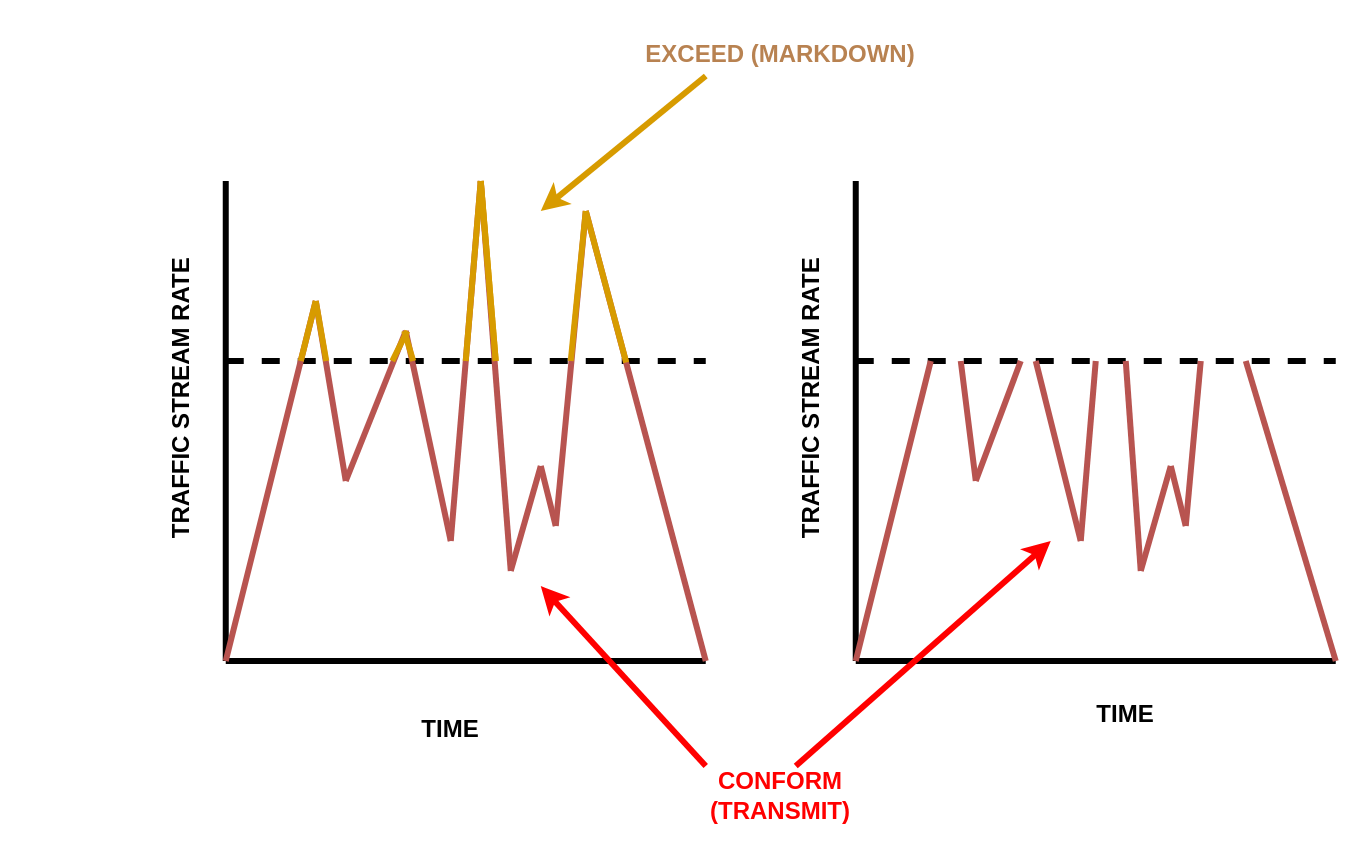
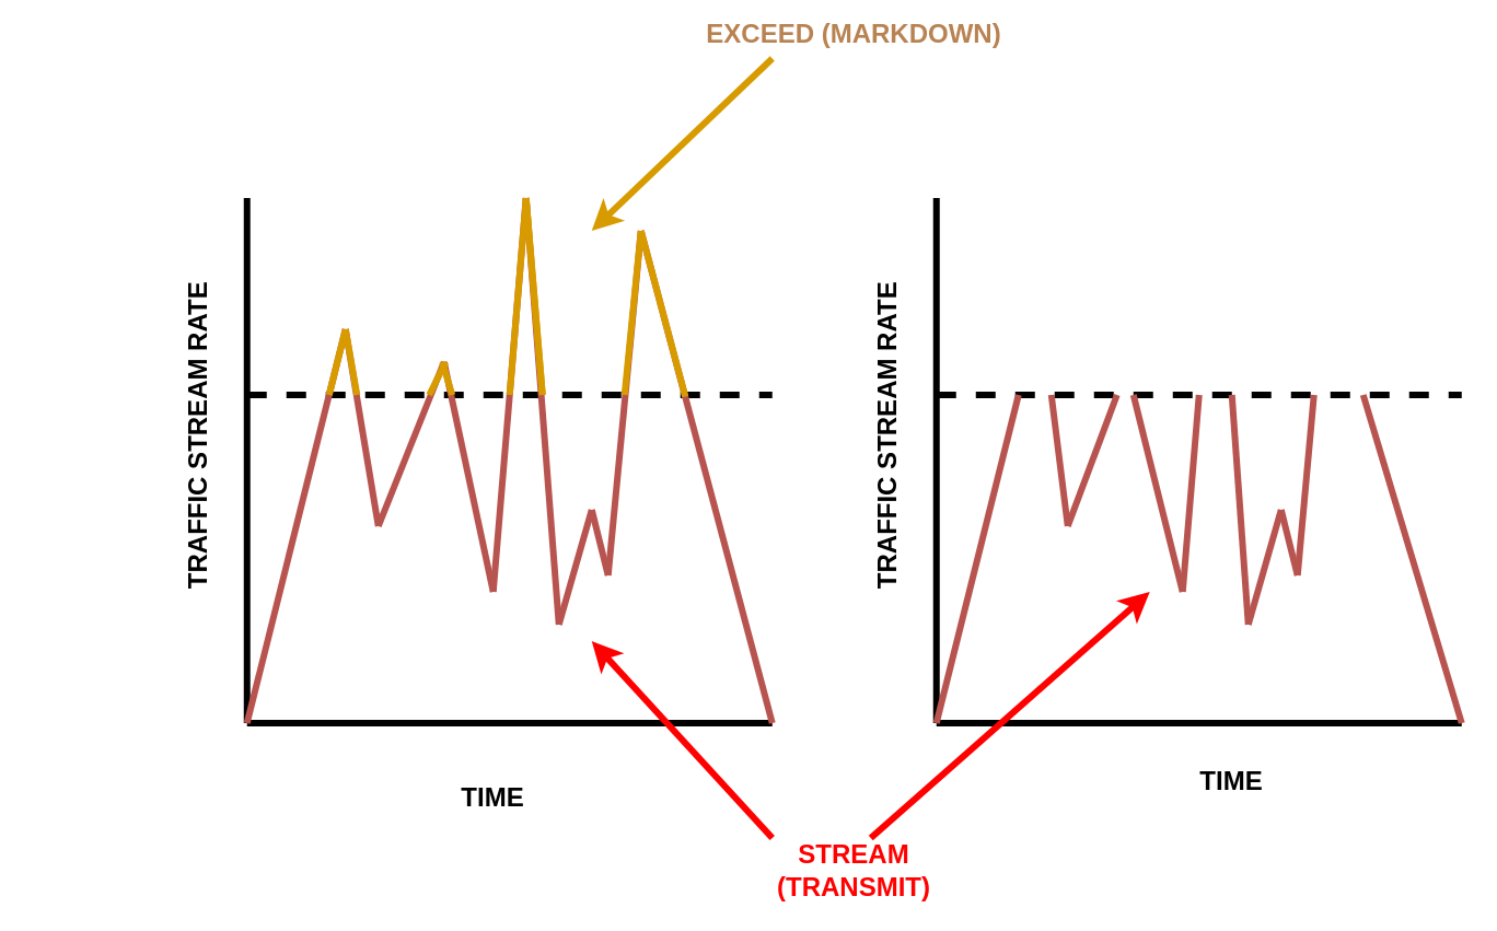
  <mxCell id="0" />
  <mxCell id="1" parent="0" />
  <mxCell id="2" value="" style="endArrow=none;html=1;rounded=0;strokeWidth=4;" edge="1" parent="1"><mxGeometry width="50" height="50" relative="1" as="geometry"><mxPoint x="150" y="440" as="sourcePoint" /><mxPoint x="150" y="120" as="targetPoint" /></mxGeometry></mxCell>
  <mxCell id="3" value="" style="endArrow=none;html=1;rounded=0;strokeWidth=4;" edge="1" parent="1"><mxGeometry width="50" height="50" relative="1" as="geometry"><mxPoint x="150" y="440" as="sourcePoint" /><mxPoint x="470" y="440" as="targetPoint" /></mxGeometry></mxCell>
  <mxCell id="4" value="" style="endArrow=none;html=1;rounded=0;strokeWidth=4;dashed=1;" edge="1" parent="1"><mxGeometry width="50" height="50" relative="1" as="geometry"><mxPoint x="150" y="240" as="sourcePoint" /><mxPoint x="470" y="240" as="targetPoint" /></mxGeometry></mxCell>
  <mxCell id="5" value="" style="endArrow=none;html=1;rounded=0;strokeWidth=4;jumpStyle=none;shadow=0;flowAnimation=0;ignoreEdge=0;orthogonalLoop=0;orthogonal=0;enumerate=0;comic=0;fillColor=#f8cecc;strokeColor=#b85450;" edge="1" parent="1"><mxGeometry width="50" height="50" relative="1" as="geometry"><mxPoint x="150" y="440" as="sourcePoint" /><mxPoint x="210" y="200" as="targetPoint" /></mxGeometry></mxCell>
  <mxCell id="6" value="" style="endArrow=none;html=1;rounded=0;strokeWidth=4;jumpStyle=none;shadow=0;flowAnimation=0;ignoreEdge=0;orthogonalLoop=0;orthogonal=0;enumerate=0;comic=0;fillColor=#f8cecc;strokeColor=#b85450;" edge="1" parent="1"><mxGeometry width="50" height="50" relative="1" as="geometry"><mxPoint x="230" y="320" as="sourcePoint" /><mxPoint x="210" y="200" as="targetPoint" /></mxGeometry></mxCell>
  <mxCell id="7" value="" style="endArrow=none;html=1;rounded=0;strokeWidth=4;jumpStyle=none;shadow=0;flowAnimation=0;ignoreEdge=0;orthogonalLoop=0;orthogonal=0;enumerate=0;comic=0;fillColor=#f8cecc;strokeColor=#b85450;" edge="1" parent="1"><mxGeometry width="50" height="50" relative="1" as="geometry"><mxPoint x="230" y="320" as="sourcePoint" /><mxPoint x="270" y="220" as="targetPoint" /></mxGeometry></mxCell>
  <mxCell id="8" value="" style="endArrow=none;html=1;rounded=0;strokeWidth=4;jumpStyle=none;shadow=0;flowAnimation=0;ignoreEdge=0;orthogonalLoop=0;orthogonal=0;enumerate=0;comic=0;fillColor=#f8cecc;strokeColor=#b85450;" edge="1" parent="1"><mxGeometry width="50" height="50" relative="1" as="geometry"><mxPoint x="300" y="360" as="sourcePoint" /><mxPoint x="270" y="220" as="targetPoint" /></mxGeometry></mxCell>
  <mxCell id="9" value="" style="endArrow=none;html=1;rounded=0;strokeWidth=4;jumpStyle=none;shadow=0;flowAnimation=0;ignoreEdge=0;orthogonalLoop=0;orthogonal=0;enumerate=0;comic=0;fillColor=#f8cecc;strokeColor=#b85450;" edge="1" parent="1"><mxGeometry width="50" height="50" relative="1" as="geometry"><mxPoint x="300" y="360" as="sourcePoint" /><mxPoint x="320" y="120" as="targetPoint" /></mxGeometry></mxCell>
  <mxCell id="10" value="" style="endArrow=none;html=1;rounded=0;strokeWidth=4;jumpStyle=none;shadow=0;flowAnimation=0;ignoreEdge=0;orthogonalLoop=0;orthogonal=0;enumerate=0;comic=0;fillColor=#f8cecc;strokeColor=#b85450;" edge="1" parent="1"><mxGeometry width="50" height="50" relative="1" as="geometry"><mxPoint x="340" y="380" as="sourcePoint" /><mxPoint x="320" y="120" as="targetPoint" /></mxGeometry></mxCell>
  <mxCell id="11" value="" style="endArrow=none;html=1;rounded=0;strokeWidth=4;jumpStyle=none;shadow=0;flowAnimation=0;ignoreEdge=0;orthogonalLoop=0;orthogonal=0;enumerate=0;comic=0;fillColor=#f8cecc;strokeColor=#b85450;" edge="1" parent="1"><mxGeometry width="50" height="50" relative="1" as="geometry"><mxPoint x="340" y="380" as="sourcePoint" /><mxPoint x="360" y="310" as="targetPoint" /></mxGeometry></mxCell>
  <mxCell id="12" value="" style="endArrow=none;html=1;rounded=0;strokeWidth=4;fillColor=#f8cecc;strokeColor=#b85450;" edge="1" parent="1"><mxGeometry width="50" height="50" relative="1" as="geometry"><mxPoint x="370" y="350" as="sourcePoint" /><mxPoint x="360" y="310" as="targetPoint" /></mxGeometry></mxCell>
  <mxCell id="13" value="" style="endArrow=none;html=1;rounded=0;strokeWidth=4;jumpStyle=none;shadow=0;flowAnimation=0;ignoreEdge=0;orthogonalLoop=0;orthogonal=0;enumerate=0;comic=0;fillColor=#f8cecc;strokeColor=#b85450;" edge="1" parent="1"><mxGeometry width="50" height="50" relative="1" as="geometry"><mxPoint x="370" y="350" as="sourcePoint" /><mxPoint x="390" y="140" as="targetPoint" /></mxGeometry></mxCell>
  <mxCell id="14" value="" style="endArrow=none;html=1;rounded=0;strokeWidth=4;jumpStyle=none;shadow=0;flowAnimation=0;ignoreEdge=0;orthogonalLoop=0;orthogonal=0;enumerate=0;comic=0;fillColor=#f8cecc;strokeColor=#b85450;" edge="1" parent="1"><mxGeometry width="50" height="50" relative="1" as="geometry"><mxPoint x="470" y="440" as="sourcePoint" /><mxPoint x="390" y="140" as="targetPoint" /></mxGeometry></mxCell>
  <mxCell id="15" value="" style="endArrow=none;html=1;rounded=0;strokeWidth=4;" edge="1" parent="1"><mxGeometry width="50" height="50" relative="1" as="geometry"><mxPoint x="570" y="440" as="sourcePoint" /><mxPoint x="570" y="120" as="targetPoint" /></mxGeometry></mxCell>
  <mxCell id="16" value="" style="endArrow=none;html=1;rounded=0;strokeWidth=4;" edge="1" parent="1"><mxGeometry width="50" height="50" relative="1" as="geometry"><mxPoint x="570" y="440" as="sourcePoint" /><mxPoint x="890" y="440" as="targetPoint" /></mxGeometry></mxCell>
  <mxCell id="17" value="" style="endArrow=none;html=1;rounded=0;strokeWidth=4;dashed=1;" edge="1" parent="1"><mxGeometry width="50" height="50" relative="1" as="geometry"><mxPoint x="570" y="240" as="sourcePoint" /><mxPoint x="890" y="240" as="targetPoint" /></mxGeometry></mxCell>
  <mxCell id="18" value="" style="endArrow=none;html=1;rounded=0;strokeWidth=4;fillColor=#f8cecc;strokeColor=#b85450;" edge="1" parent="1"><mxGeometry width="50" height="50" relative="1" as="geometry"><mxPoint x="570" y="440" as="sourcePoint" /><mxPoint x="620" y="240" as="targetPoint" /></mxGeometry></mxCell>
  <mxCell id="19" value="" style="endArrow=none;html=1;rounded=0;strokeWidth=4;fillColor=#f8cecc;strokeColor=#b85450;" edge="1" parent="1"><mxGeometry width="50" height="50" relative="1" as="geometry"><mxPoint x="650" y="320" as="sourcePoint" /><mxPoint x="640" y="240" as="targetPoint" /></mxGeometry></mxCell>
  <mxCell id="20" value="" style="endArrow=none;html=1;rounded=0;strokeWidth=4;fillColor=#f8cecc;strokeColor=#b85450;" edge="1" parent="1"><mxGeometry width="50" height="50" relative="1" as="geometry"><mxPoint x="650" y="320" as="sourcePoint" /><mxPoint x="680" y="240" as="targetPoint" /></mxGeometry></mxCell>
  <mxCell id="21" value="" style="endArrow=none;html=1;rounded=0;strokeWidth=4;fillColor=#f8cecc;strokeColor=#b85450;" edge="1" parent="1"><mxGeometry width="50" height="50" relative="1" as="geometry"><mxPoint x="720" y="360" as="sourcePoint" /><mxPoint x="690" y="240" as="targetPoint" /></mxGeometry></mxCell>
  <mxCell id="22" value="" style="endArrow=none;html=1;rounded=0;strokeWidth=4;fillColor=#f8cecc;strokeColor=#b85450;" edge="1" parent="1"><mxGeometry width="50" height="50" relative="1" as="geometry"><mxPoint x="720" y="360" as="sourcePoint" /><mxPoint x="730" y="240" as="targetPoint" /></mxGeometry></mxCell>
  <mxCell id="23" value="" style="endArrow=none;html=1;rounded=0;strokeWidth=4;fillColor=#f8cecc;strokeColor=#b85450;" edge="1" parent="1"><mxGeometry width="50" height="50" relative="1" as="geometry"><mxPoint x="760" y="380" as="sourcePoint" /><mxPoint x="750" y="240" as="targetPoint" /></mxGeometry></mxCell>
  <mxCell id="24" value="" style="endArrow=none;html=1;rounded=0;strokeWidth=4;fillColor=#f8cecc;strokeColor=#b85450;" edge="1" parent="1"><mxGeometry width="50" height="50" relative="1" as="geometry"><mxPoint x="760" y="380" as="sourcePoint" /><mxPoint x="780" y="310" as="targetPoint" /></mxGeometry></mxCell>
  <mxCell id="25" value="" style="endArrow=none;html=1;rounded=0;strokeWidth=4;fillColor=#f8cecc;strokeColor=#b85450;" edge="1" parent="1"><mxGeometry width="50" height="50" relative="1" as="geometry"><mxPoint x="790" y="350" as="sourcePoint" /><mxPoint x="780" y="310" as="targetPoint" /></mxGeometry></mxCell>
  <mxCell id="26" value="" style="endArrow=none;html=1;rounded=0;strokeWidth=4;fillColor=#f8cecc;strokeColor=#b85450;" edge="1" parent="1"><mxGeometry width="50" height="50" relative="1" as="geometry"><mxPoint x="790" y="350" as="sourcePoint" /><mxPoint x="800" y="240" as="targetPoint" /></mxGeometry></mxCell>
  <mxCell id="27" value="" style="endArrow=none;html=1;rounded=0;strokeWidth=4;fillColor=#f8cecc;strokeColor=#b85450;" edge="1" parent="1"><mxGeometry width="50" height="50" relative="1" as="geometry"><mxPoint x="890" y="440" as="sourcePoint" /><mxPoint x="830" y="240" as="targetPoint" /></mxGeometry></mxCell>
  <mxCell id="28" value="" style="endArrow=none;html=1;rounded=0;fillColor=#ffe6cc;strokeColor=#d79b00;strokeWidth=4;" edge="1" parent="1"><mxGeometry width="50" height="50" relative="1" as="geometry"><mxPoint x="200" y="240" as="sourcePoint" /><mxPoint x="210" y="200" as="targetPoint" /></mxGeometry></mxCell>
  <mxCell id="29" value="" style="endArrow=none;html=1;rounded=0;fillColor=#ffe6cc;strokeColor=#d79b00;strokeWidth=4;" edge="1" parent="1"><mxGeometry width="50" height="50" relative="1" as="geometry"><mxPoint x="217" y="240" as="sourcePoint" /><mxPoint x="210" y="200" as="targetPoint" /></mxGeometry></mxCell>
  <mxCell id="30" value="" style="endArrow=none;html=1;rounded=0;fillColor=#ffe6cc;strokeColor=#d79b00;strokeWidth=4;" edge="1" parent="1"><mxGeometry width="50" height="50" relative="1" as="geometry"><mxPoint x="261" y="240" as="sourcePoint" /><mxPoint x="271" y="220" as="targetPoint" /></mxGeometry></mxCell>
  <mxCell id="31" value="" style="endArrow=none;html=1;rounded=0;fillColor=#ffe6cc;strokeColor=#d79b00;strokeWidth=4;" edge="1" parent="1"><mxGeometry width="50" height="50" relative="1" as="geometry"><mxPoint x="275" y="240" as="sourcePoint" /><mxPoint x="269" y="220" as="targetPoint" /></mxGeometry></mxCell>
  <mxCell id="32" value="" style="endArrow=none;html=1;rounded=0;fillColor=#ffe6cc;strokeColor=#d79b00;strokeWidth=4;" edge="1" parent="1"><mxGeometry width="50" height="50" relative="1" as="geometry"><mxPoint x="310" y="240" as="sourcePoint" /><mxPoint x="320" y="120" as="targetPoint" /></mxGeometry></mxCell>
  <mxCell id="33" value="" style="endArrow=none;html=1;rounded=0;fillColor=#ffe6cc;strokeColor=#d79b00;strokeWidth=4;" edge="1" parent="1"><mxGeometry width="50" height="50" relative="1" as="geometry"><mxPoint x="330" y="240" as="sourcePoint" /><mxPoint x="320" y="120" as="targetPoint" /></mxGeometry></mxCell>
  <mxCell id="34" value="" style="endArrow=none;html=1;rounded=0;fillColor=#ffe6cc;strokeColor=#d79b00;strokeWidth=4;" edge="1" parent="1"><mxGeometry width="50" height="50" relative="1" as="geometry"><mxPoint x="330" y="240" as="sourcePoint" /><mxPoint x="320" y="120" as="targetPoint" /></mxGeometry></mxCell>
  <mxCell id="35" value="" style="endArrow=none;html=1;rounded=0;fillColor=#ffe6cc;strokeColor=#d79b00;strokeWidth=4;" edge="1" parent="1"><mxGeometry width="50" height="50" relative="1" as="geometry"><mxPoint x="380" y="240" as="sourcePoint" /><mxPoint x="390" y="140" as="targetPoint" /></mxGeometry></mxCell>
  <mxCell id="36" value="" style="endArrow=none;html=1;rounded=0;fillColor=#ffe6cc;strokeColor=#d79b00;strokeWidth=4;" edge="1" parent="1"><mxGeometry width="50" height="50" relative="1" as="geometry"><mxPoint x="417" y="241" as="sourcePoint" /><mxPoint x="390" y="140" as="targetPoint" /></mxGeometry></mxCell>
  <mxCell id="37" value="TRAFFIC STREAM RATE" style="text;html=1;strokeColor=none;fillColor=none;align=center;verticalAlign=middle;whiteSpace=wrap;rounded=0;fontSize=16;fontStyle=1;rotation=-90;" vertex="1" parent="1"><mxGeometry x="20" y="250" width="200" height="30" as="geometry" /></mxCell>
  <mxCell id="38" value="TIME" style="text;html=1;strokeColor=none;fillColor=none;align=center;verticalAlign=middle;whiteSpace=wrap;rounded=0;fontSize=16;fontStyle=1" vertex="1" parent="1"><mxGeometry x="720" y="460" width="60" height="30" as="geometry" /></mxCell>
  <mxCell id="39" value="TIME" style="text;html=1;strokeColor=none;fillColor=none;align=center;verticalAlign=middle;whiteSpace=wrap;rounded=0;fontSize=16;fontStyle=1" vertex="1" parent="1"><mxGeometry x="270" y="470" width="60" height="30" as="geometry" /></mxCell>
  <mxCell id="40" value="TRAFFIC STREAM RATE" style="text;html=1;strokeColor=none;fillColor=none;align=center;verticalAlign=middle;whiteSpace=wrap;rounded=0;fontSize=16;fontStyle=1;rotation=-90;" vertex="1" parent="1"><mxGeometry x="440" y="250" width="200" height="30" as="geometry" /></mxCell>
- <mxCell id="41" value="EXCEED (MARKDOWN)" style="text;html=1;strokeColor=none;fillColor=none;align=center;verticalAlign=middle;whiteSpace=wrap;rounded=0;fontSize=16;fontStyle=1;fontColor=#B88251;" vertex="1" parent="1"><mxGeometry x="420" y="20" width="200" height="30" as="geometry" /></mxCell>
+ <mxCell id="41" value="EXCEED (MARKDOWN)" style="text;html=1;strokeColor=none;fillColor=none;align=center;verticalAlign=middle;whiteSpace=wrap;rounded=0;fontSize=16;fontStyle=1;fontColor=#B88251;" vertex="1" parent="1"><mxGeometry x="420" y="5" width="200" height="30" as="geometry" /></mxCell>
  <mxCell id="42" value="" style="endArrow=classic;html=1;rounded=0;strokeWidth=4;fillColor=#ffe6cc;strokeColor=#d79b00;exitX=0.25;exitY=1;exitDx=0;exitDy=0;" edge="1" parent="1" source="41"><mxGeometry width="50" height="50" relative="1" as="geometry"><mxPoint x="450" y="60" as="sourcePoint" /><mxPoint x="360" y="140" as="targetPoint" /></mxGeometry></mxCell>
- <mxCell id="43" value="CONFORM (TRANSMIT)" style="text;html=1;strokeColor=none;fillColor=none;align=center;verticalAlign=middle;whiteSpace=wrap;rounded=0;fontSize=16;fontStyle=1;fontColor=#FF0000;" vertex="1" parent="1"><mxGeometry x="490" y="515" width="60" height="30" as="geometry" /></mxCell>
+ <mxCell id="43" value="STREAM (TRANSMIT)" style="text;html=1;strokeColor=none;fillColor=none;align=center;verticalAlign=middle;whiteSpace=wrap;rounded=0;fontSize=16;fontStyle=1;fontColor=#FF0000;" vertex="1" parent="1"><mxGeometry x="490" y="515" width="60" height="30" as="geometry" /></mxCell>
  <mxCell id="44" value="" style="endArrow=classic;html=1;rounded=0;fontColor=#c83737;strokeWidth=4;strokeColor=#FF0000;" edge="1" parent="1"><mxGeometry width="50" height="50" relative="1" as="geometry"><mxPoint x="470" y="510" as="sourcePoint" /><mxPoint x="360" y="390" as="targetPoint" /></mxGeometry></mxCell>
  <mxCell id="45" value="" style="endArrow=classic;html=1;rounded=0;fontColor=#c83737;strokeWidth=4;strokeColor=#FF0000;" edge="1" parent="1"><mxGeometry width="50" height="50" relative="1" as="geometry"><mxPoint x="530" y="510" as="sourcePoint" /><mxPoint x="700" y="360" as="targetPoint" /></mxGeometry></mxCell>
